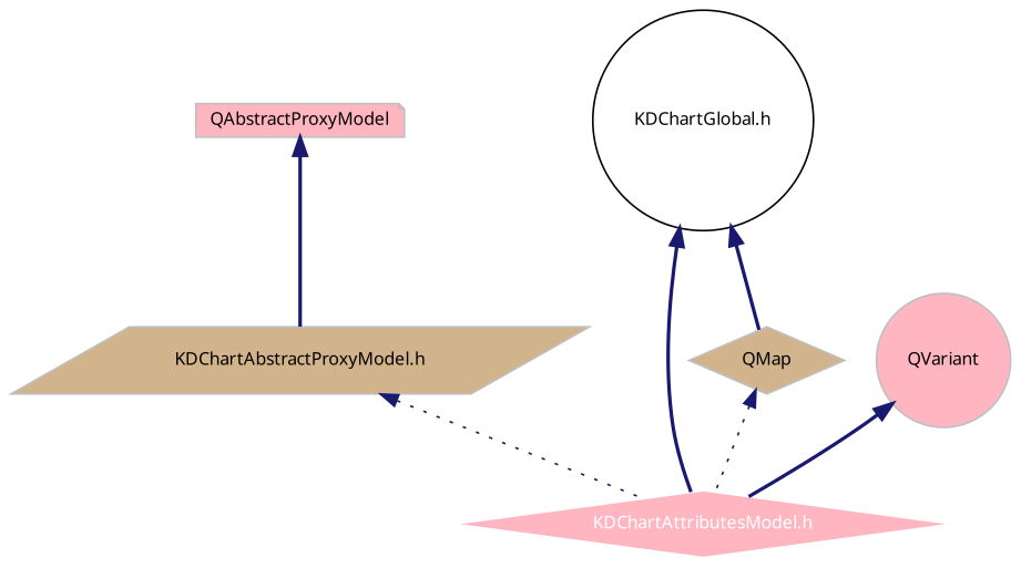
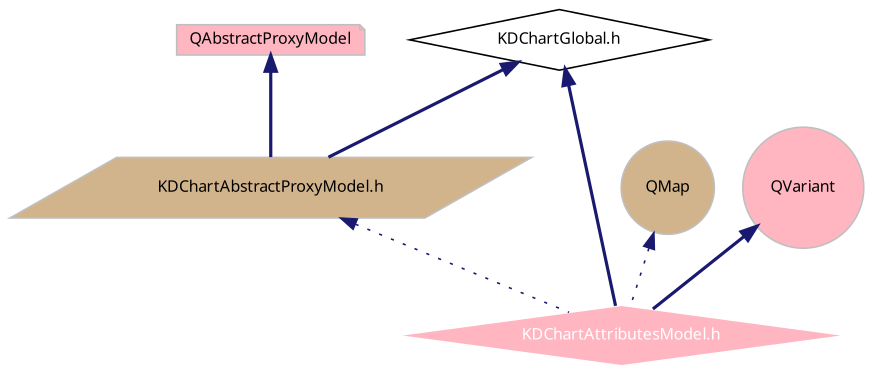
  digraph {
    fontname="Noto Sans"
    node [color=grey75 fillcolor=lightpink fontname="Noto Sans" fontsize=10 shape=diamond style=filled]
    edge [color=midnightblue dir=back fontname="Noto Sans" fontsize=10 labelfontname=Helvetica labelfontsize=10 style=bold]
    n1 [color=white fontcolor=white height=0.2 label="KDChartAttributesModel.h" width=0.4]
    n2 [fillcolor=tan height=0.2 label="KDChartAbstractProxyModel.h" shape=parallelogram width=0.4]
    n3 [height=0.2 label=QAbstractProxyModel shape=note width=0.4]
-   n4 [color=black fillcolor=white height=0.2 label="KDChartGlobal.h" shape=circle width=0.4]
-   n5 [fillcolor=tan height=0.2 label=QMap width=0.4]
+   n4 [color=black fillcolor=white height=0.2 label="KDChartGlobal.h" width=0.4]
+   n5 [fillcolor=tan height=0.2 label=QMap shape=circle width=0.4]
    n6 [height=0.2 label=QVariant shape=circle width=0.4]
    n2 -> n1 [style=dotted]
    n3 -> n2
    n4 -> n1
-   n4 -> n5
+   n4 -> n2
    n5 -> n1 [style=dotted]
    n6 -> n1
  }
